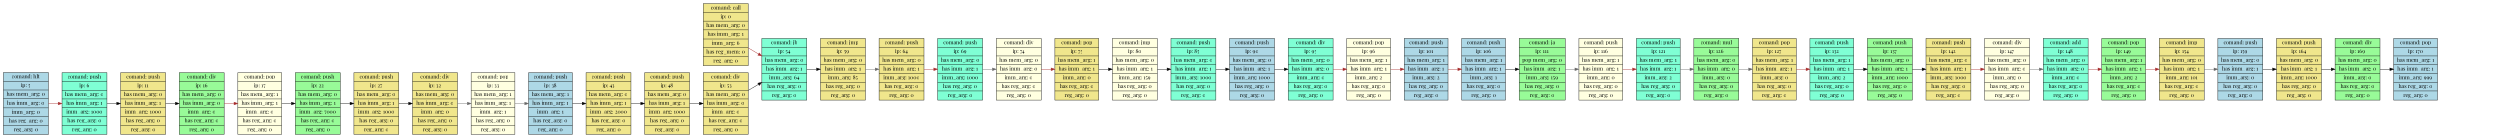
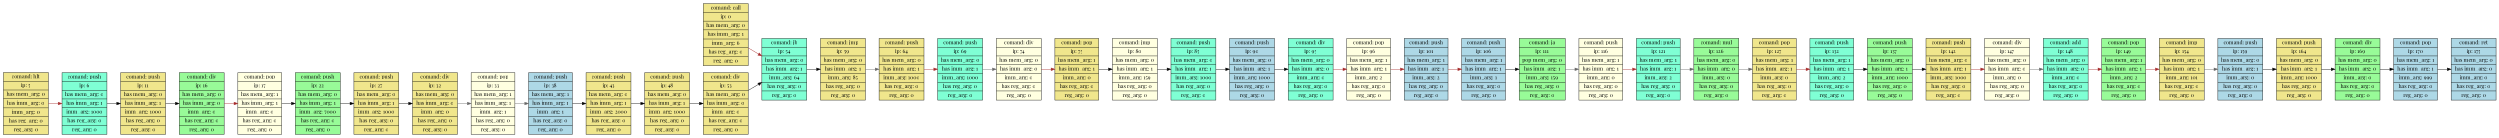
  digraph {
    fontname="Playfair Display"
    rankdir=LR
    node [fillcolor=khaki fontname="Playfair Display" shape=record style=filled]
    edge [color=black fontname="Playfair Display"]
-   n1 [label=" comand: call | ip: 0 | has mem_arg: 0 | has imm_arg: 1 | imm_arg: 6 | has reg_mem: 0 | reg_arg: 0"]
+   n1 [label=" comand: call | ip: 0 | has mem_arg: 0 | has imm_arg: 1 | imm_arg: 6 | has reg_arg: 0 | reg_arg: 0"]
    n2 [fillcolor=aquamarine label=" comand: jb | ip: 54 | has mem_arg: 0 | has imm_arg: 1 | imm_arg: 64 | has reg_arg: 0 | reg_arg: 0"]
-   n3 [fillcolor=lightblue label=" comand: hlt | ip: 5 | has mem_arg: 0 | has imm_arg: 0 | imm_arg: 0 | has reg_arg: 0 | reg_arg: 0"]
+   n3 [label=" comand: hlt | ip: 5 | has mem_arg: 0 | has imm_arg: 0 | imm_arg: 0 | has reg_arg: 0 | reg_arg: 0"]
    n4 [fillcolor=aquamarine label=" comand: push | ip: 6 | has mem_arg: 0 | has imm_arg: 1 | imm_arg: 1000 | has reg_arg: 0 | reg_arg: 0"]
    n5 [label=" comand: push | ip: 11 | has mem_arg: 0 | has imm_arg: 1 | imm_arg: 1000 | has reg_arg: 0 | reg_arg: 0"]
    n6 [fillcolor=palegreen label=" comand: div | ip: 16 | has mem_arg: 0 | has imm_arg: 0 | imm_arg: 0 | has reg_arg: 0 | reg_arg: 0"]
    n7 [fillcolor=lightyellow label=" comand: pop | ip: 17 | has mem_arg: 1 | has imm_arg: 1 | imm_arg: 0 | has reg_arg: 0 | reg_arg: 0"]
    n8 [fillcolor=palegreen label=" comand: push | ip: 22 | has mem_arg: 0 | has imm_arg: 1 | imm_arg: 7000 | has reg_arg: 0 | reg_arg: 0"]
    n9 [label=" comand: push | ip: 27 | has mem_arg: 0 | has imm_arg: 1 | imm_arg: 1000 | has reg_arg: 0 | reg_arg: 0"]
    n10 [label=" comand: div | ip: 32 | has mem_arg: 0 | has imm_arg: 0 | imm_arg: 0 | has reg_arg: 0 | reg_arg: 0"]
    n11 [fillcolor=lightyellow label=" comand: pop | ip: 33 | has mem_arg: 1 | has imm_arg: 1 | imm_arg: 1 | has reg_arg: 0 | reg_arg: 0"]
    n12 [fillcolor=lightblue label=" comand: push | ip: 38 | has mem_arg: 1 | has imm_arg: 1 | imm_arg: 1 | has reg_arg: 0 | reg_arg: 0"]
    n13 [label=" comand: push | ip: 43 | has mem_arg: 0 | has imm_arg: 1 | imm_arg: 2000 | has reg_arg: 0 | reg_arg: 0"]
    n14 [label=" comand: push | ip: 48 | has mem_arg: 0 | has imm_arg: 1 | imm_arg: 1000 | has reg_arg: 0 | reg_arg: 0"]
    n15 [label=" comand: div | ip: 53 | has mem_arg: 0 | has imm_arg: 0 | imm_arg: 0 | has reg_arg: 0 | reg_arg: 0"]
    n16 [label=" comand: jmp | ip: 59 | has mem_arg: 0 | has imm_arg: 1 | imm_arg: 85 | has reg_arg: 0 | reg_arg: 0"]
    n17 [label=" comand: push | ip: 64 | has mem_arg: 0 | has imm_arg: 1 | imm_arg: 1000 | has reg_arg: 0 | reg_arg: 0"]
    n18 [fillcolor=aquamarine label=" comand: push | ip: 69 | has mem_arg: 0 | has imm_arg: 1 | imm_arg: 1000 | has reg_arg: 0 | reg_arg: 0"]
    n19 [fillcolor=lightyellow label=" comand: div | ip: 74 | has mem_arg: 0 | has imm_arg: 0 | imm_arg: 0 | has reg_arg: 0 | reg_arg: 0"]
    n20 [label=" comand: pop | ip: 75 | has mem_arg: 1 | has imm_arg: 1 | imm_arg: 0 | has reg_arg: 0 | reg_arg: 0"]
    n21 [fillcolor=lightyellow label=" comand: jmp | ip: 80 | has mem_arg: 0 | has imm_arg: 1 | imm_arg: 159 | has reg_arg: 0 | reg_arg: 0"]
    n22 [fillcolor=aquamarine label=" comand: push | ip: 85 | has mem_arg: 0 | has imm_arg: 1 | imm_arg: 1000 | has reg_arg: 0 | reg_arg: 0"]
    n23 [fillcolor=lightblue label=" comand: push | ip: 90 | has mem_arg: 0 | has imm_arg: 1 | imm_arg: 1000 | has reg_arg: 0 | reg_arg: 0"]
    n24 [fillcolor=aquamarine label=" comand: div | ip: 95 | has mem_arg: 0 | has imm_arg: 0 | imm_arg: 0 | has reg_arg: 0 | reg_arg: 0"]
    n25 [fillcolor=lightyellow label=" comand: pop | ip: 96 | has mem_arg: 1 | has imm_arg: 1 | imm_arg: 2 | has reg_arg: 0 | reg_arg: 0"]
    n26 [fillcolor=lightblue label=" comand: push | ip: 101 | has mem_arg: 1 | has imm_arg: 1 | imm_arg: 2 | has reg_arg: 0 | reg_arg: 0"]
    n27 [fillcolor=lightblue label=" comand: push | ip: 106 | has mem_arg: 1 | has imm_arg: 1 | imm_arg: 1 | has reg_arg: 0 | reg_arg: 0"]
    n28 [fillcolor=palegreen label=" comand: ja | ip: 111 | pop mem_arg: 0 | has imm_arg: 1 | imm_arg: 159 | has reg_arg: 0 | reg_arg: 0"]
    n29 [fillcolor=lightyellow label=" comand: push | ip: 116 | has mem_arg: 1 | has imm_arg: 1 | imm_arg: 0 | has reg_arg: 0 | reg_arg: 0"]
    n30 [fillcolor=aquamarine label=" comand: push | ip: 121 | has mem_arg: 1 | has imm_arg: 1 | imm_arg: 2 | has reg_arg: 0 | reg_arg: 0"]
    n31 [fillcolor=palegreen label=" comand: mul | ip: 126 | has mem_arg: 0 | has imm_arg: 0 | imm_arg: 0 | has reg_arg: 0 | reg_arg: 0"]
    n32 [label=" comand: pop | ip: 127 | has mem_arg: 1 | has imm_arg: 1 | imm_arg: 0 | has reg_arg: 0 | reg_arg: 0"]
    n33 [fillcolor=aquamarine label=" comand: push | ip: 132 | has mem_arg: 1 | has imm_arg: 1 | imm_arg: 2 | has reg_arg: 0 | reg_arg: 0"]
    n34 [fillcolor=palegreen label=" comand: push | ip: 137 | has mem_arg: 0 | has imm_arg: 1 | imm_arg: 1000 | has reg_arg: 0 | reg_arg: 0"]
    n35 [label=" comand: push | ip: 142 | has mem_arg: 0 | has imm_arg: 1 | imm_arg: 1000 | has reg_arg: 0 | reg_arg: 0"]
    n36 [fillcolor=lightyellow label=" comand: div | ip: 147 | has mem_arg: 0 | has imm_arg: 0 | imm_arg: 0 | has reg_arg: 0 | reg_arg: 0"]
    n37 [fillcolor=aquamarine label=" comand: add | ip: 148 | has mem_arg: 0 | has imm_arg: 0 | imm_arg: 0 | has reg_arg: 0 | reg_arg: 0"]
    n38 [fillcolor=palegreen label=" comand: pop | ip: 149 | has mem_arg: 1 | has imm_arg: 1 | imm_arg: 2 | has reg_arg: 0 | reg_arg: 0"]
    n39 [label=" comand: jmp | ip: 154 | has mem_arg: 0 | has imm_arg: 1 | imm_arg: 101 | has reg_arg: 0 | reg_arg: 0"]
    n40 [fillcolor=lightblue label=" comand: push | ip: 159 | has mem_arg: 0 | has imm_arg: 1 | imm_arg: 0 | has reg_arg: 0 | reg_arg: 0"]
    n41 [label=" comand: push | ip: 164 | has mem_arg: 0 | has imm_arg: 1 | imm_arg: 1000 | has reg_arg: 0 | reg_arg: 0"]
    n42 [fillcolor=palegreen label=" comand: div | ip: 169 | has mem_arg: 0 | has imm_arg: 0 | imm_arg: 0 | has reg_arg: 0 | reg_arg: 0"]
    n43 [fillcolor=lightblue label=" comand: pop | ip: 170 | has mem_arg: 1 | has imm_arg: 1 | imm_arg: 999 | has reg_arg: 0 | reg_arg: 0"]
+   n44 [fillcolor=lightblue label=" comand: ret | ip: 175 | has mem_arg: 0 | has imm_arg: 0 | imm_arg: 0 | has reg_arg: 0 | reg_arg: 0"]
    n1 -> n2 [color=brown]
    n2 -> n16
    n3 -> n4 [color=brown]
    n4 -> n5
    n5 -> n6
    n6 -> n7 [color=brown]
    n7 -> n8
    n8 -> n9
    n9 -> n10
    n10 -> n11 [color=gray40]
    n11 -> n12 [color=gray40]
    n12 -> n13
    n13 -> n14
    n14 -> n15
    n15 -> n2
    n16 -> n17 [color=gray40]
    n17 -> n18 [color=brown]
    n18 -> n19 [color=gray40]
    n19 -> n20 [color=brown]
    n20 -> n21
    n21 -> n22
    n22 -> n23
    n23 -> n24
    n24 -> n25 [color=brown]
    n25 -> n26 [color=brown]
    n26 -> n27 [color=brown]
    n27 -> n28
    n28 -> n29 [color=gray40]
    n29 -> n30 [color=brown]
    n30 -> n31 [color=gray40]
    n31 -> n32 [color=gray40]
    n32 -> n33 [color=brown]
    n33 -> n34
    n34 -> n35
    n35 -> n36 [color=brown]
    n36 -> n37 [color=gray40]
    n37 -> n38 [color=brown]
    n38 -> n39 [color=brown]
    n39 -> n40 [color=gray40]
    n40 -> n41
    n41 -> n42
    n42 -> n43
+   n43 -> n44
  }
